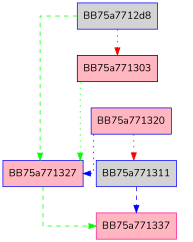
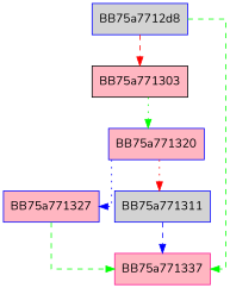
  digraph {
    fontname=Nunito
    splines=ortho
    node [color=blue fillcolor=lightpink fontname=Nunito shape=box style=filled]
    edge [color=green fontname=Nunito style=dotted]
    BB75a7712d8 [fillcolor=lightgrey]
    BB75a771327
    BB75a771303 [color=black]
    BB75a771337 [color=deeppink]
    BB75a771320
    BB75a771311 [fillcolor=lightgrey]
-   BB75a7712d8 -> BB75a771327 [style=dashed]
-   BB75a7712d8 -> BB75a771303 [color=red]
+   BB75a7712d8 -> BB75a771337 [style=dashed]
+   BB75a7712d8 -> BB75a771303 [color=red style=dashed]
    BB75a771327 -> BB75a771337 [style=dashed]
-   BB75a771303 -> BB75a771327
+   BB75a771303 -> BB75a771320
    BB75a771320 -> BB75a771327 [color=blue]
    BB75a771320 -> BB75a771311 [color=red]
    BB75a771311 -> BB75a771337 [color=blue style=dashed]
  }
